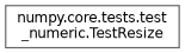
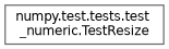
  digraph {
    rankdir=LR
-   n1 [color=grey40 fillcolor=white fontname=Helvetica fontsize=10 height=0.2 label="numpy.core.tests.test\l_numeric.TestResize" shape=box style=filled width=0.4]
+   n1 [color=grey40 fillcolor=white fontname=Helvetica fontsize=10 height=0.2 label="numpy.test.tests.test\l_numeric.TestResize" shape=box style=filled width=0.4]
  }
